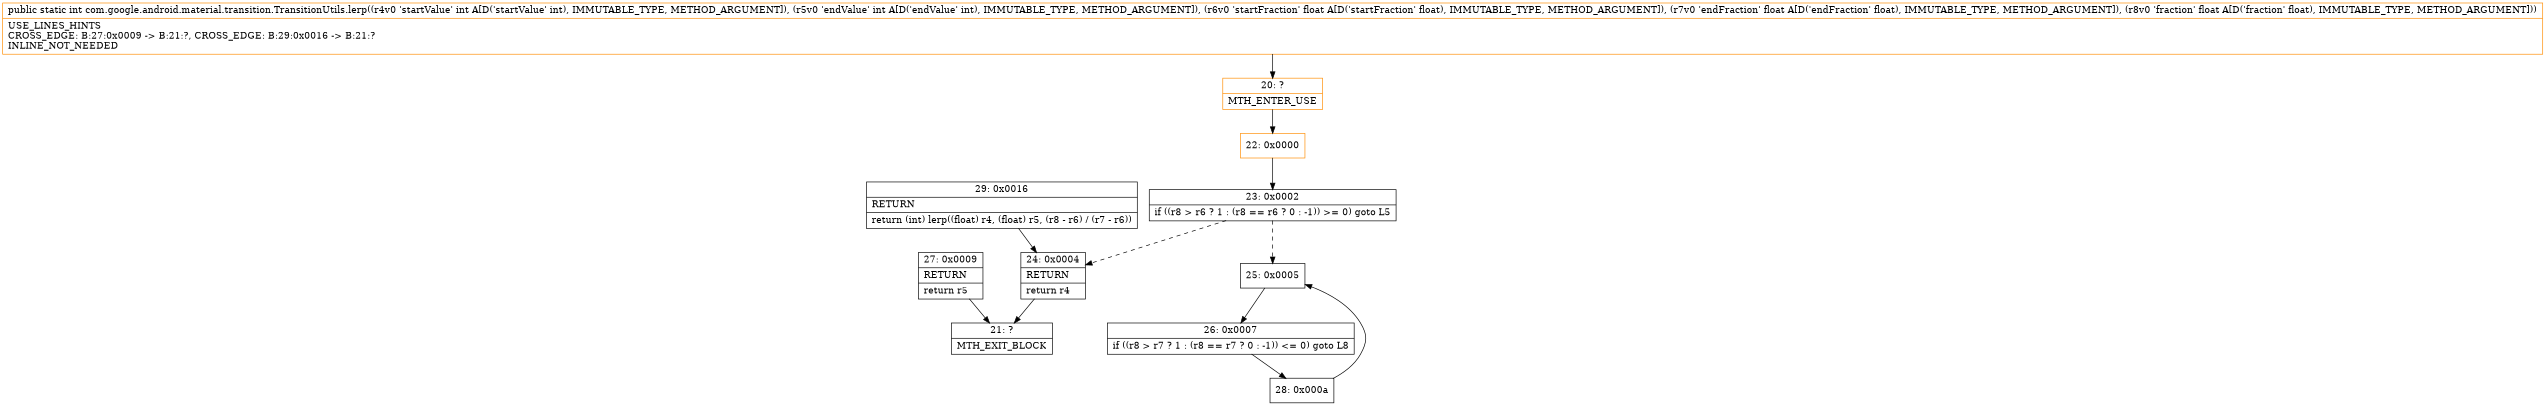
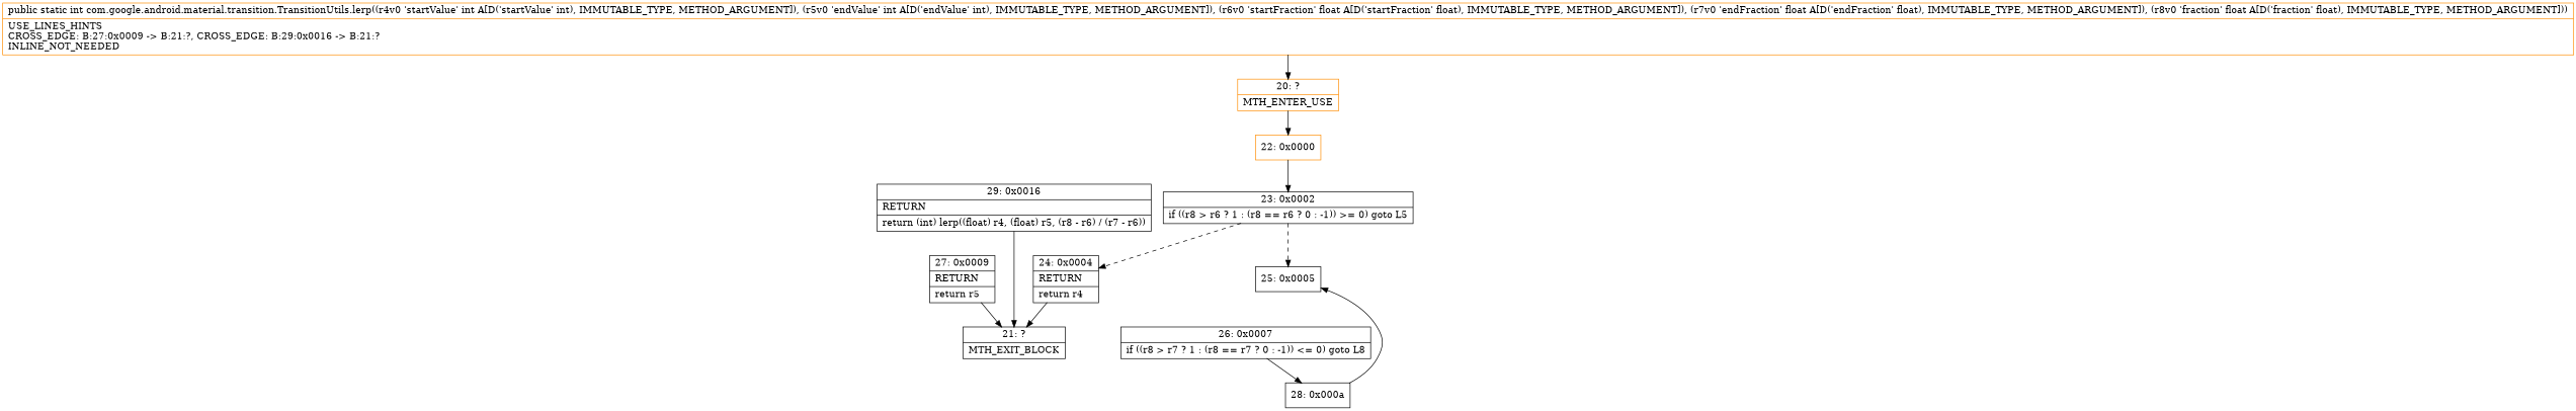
  digraph {
    node [color=black shape=record]
    n1 [color=darkorange label="{20\:\ ?|MTH_ENTER_USE\l}"]
    n2 [color=darkorange label="{22\:\ 0x0000}"]
    n3 [label="{23\:\ 0x0002|if ((r8 \> r6 ? 1 : (r8 == r6 ? 0 : \-1)) \>= 0) goto L5\l}"]
    n4 [label="{24\:\ 0x0004|RETURN\l|return r4\l}"]
    n5 [label="{25\:\ 0x0005}"]
    n6 [label="{21\:\ ?|MTH_EXIT_BLOCK\l}"]
    n7 [label="{26\:\ 0x0007|if ((r8 \> r7 ? 1 : (r8 == r7 ? 0 : \-1)) \<= 0) goto L8\l}"]
    n8 [label="{28\:\ 0x000a}"]
    n9 [label="{27\:\ 0x0009|RETURN\l|return r5\l}"]
    n10 [label="{29\:\ 0x0016|RETURN\l|return (int) lerp((float) r4, (float) r5, (r8 \- r6) \/ (r7 \- r6))\l}"]
    n11 [color=darkorange label="{public static int com.google.android.material.transition.TransitionUtils.lerp((r4v0 'startValue' int A[D('startValue' int), IMMUTABLE_TYPE, METHOD_ARGUMENT]), (r5v0 'endValue' int A[D('endValue' int), IMMUTABLE_TYPE, METHOD_ARGUMENT]), (r6v0 'startFraction' float A[D('startFraction' float), IMMUTABLE_TYPE, METHOD_ARGUMENT]), (r7v0 'endFraction' float A[D('endFraction' float), IMMUTABLE_TYPE, METHOD_ARGUMENT]), (r8v0 'fraction' float A[D('fraction' float), IMMUTABLE_TYPE, METHOD_ARGUMENT]))  | USE_LINES_HINTS\lCROSS_EDGE: B:27:0x0009 \-\> B:21:?, CROSS_EDGE: B:29:0x0016 \-\> B:21:?\lINLINE_NOT_NEEDED\l}"]
    n1 -> n2
    n2 -> n3
    n3 -> n4 [style=dashed]
    n3 -> n5 [style=dashed]
    n4 -> n6
-   n5 -> n7
    n7 -> n8
    n8 -> n5
    n9 -> n6
-   n10 -> n4
+   n10 -> n6
    n11 -> n1
  }
